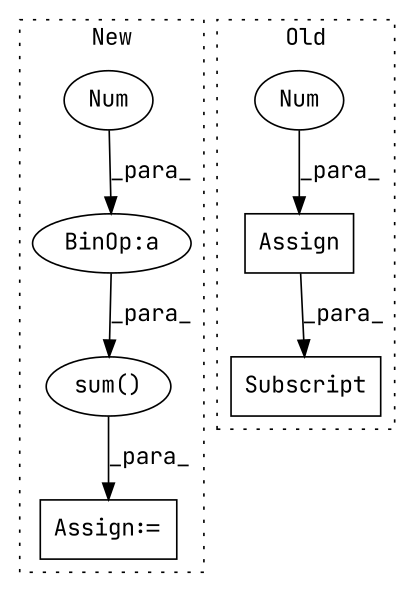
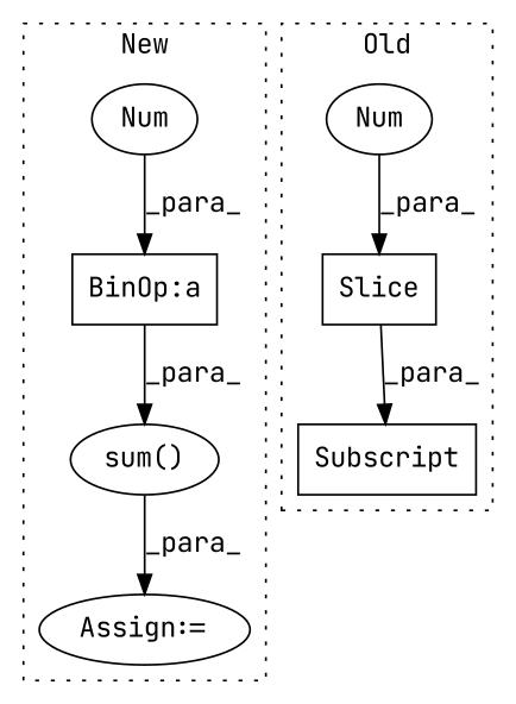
  digraph {
    fontname="JetBrains Mono"
    node [a=76 fontname="JetBrains Mono" l=1 shape=box]
    edge [fontname="JetBrains Mono"]
    n1 [a=75 l=41 label="sum()" s=989 shape=ellipse]
-   n2 [a=68 l=3 label="Assign:=" s=980]
-   n3 [a=82 label="BinOp:a" s=1011 shape=ellipse]
+   n2 [a=68 l=3 label="Assign:=" s=980 shape=ellipse]
+   n3 [a=82 label="BinOp:a" s=1011]
    n4 [l=4 label=Num s=1012 shape=ellipse]
-   n5 [a=80 label=Assign s=519]
+   n5 [a=80 label=Slice s=519]
    n6 [l=2 label=Num s=520 shape=ellipse]
    n7 [a=63 l="9,0" label=Subscript s="514,0"]
    subgraph cluster_1 {
      label=New
      style=dotted
      n1
      n2
      n3
      n4
    }
    subgraph cluster_2 {
      label=Old
      style=dotted
      n5
      n6
      n7
    }
    n1 -> n2 [label=_para_]
    n3 -> n1 [label=_para_]
    n4 -> n3 [label=_para_]
    n5 -> n7 [label=_para_]
    n6 -> n5 [label=_para_]
  }
